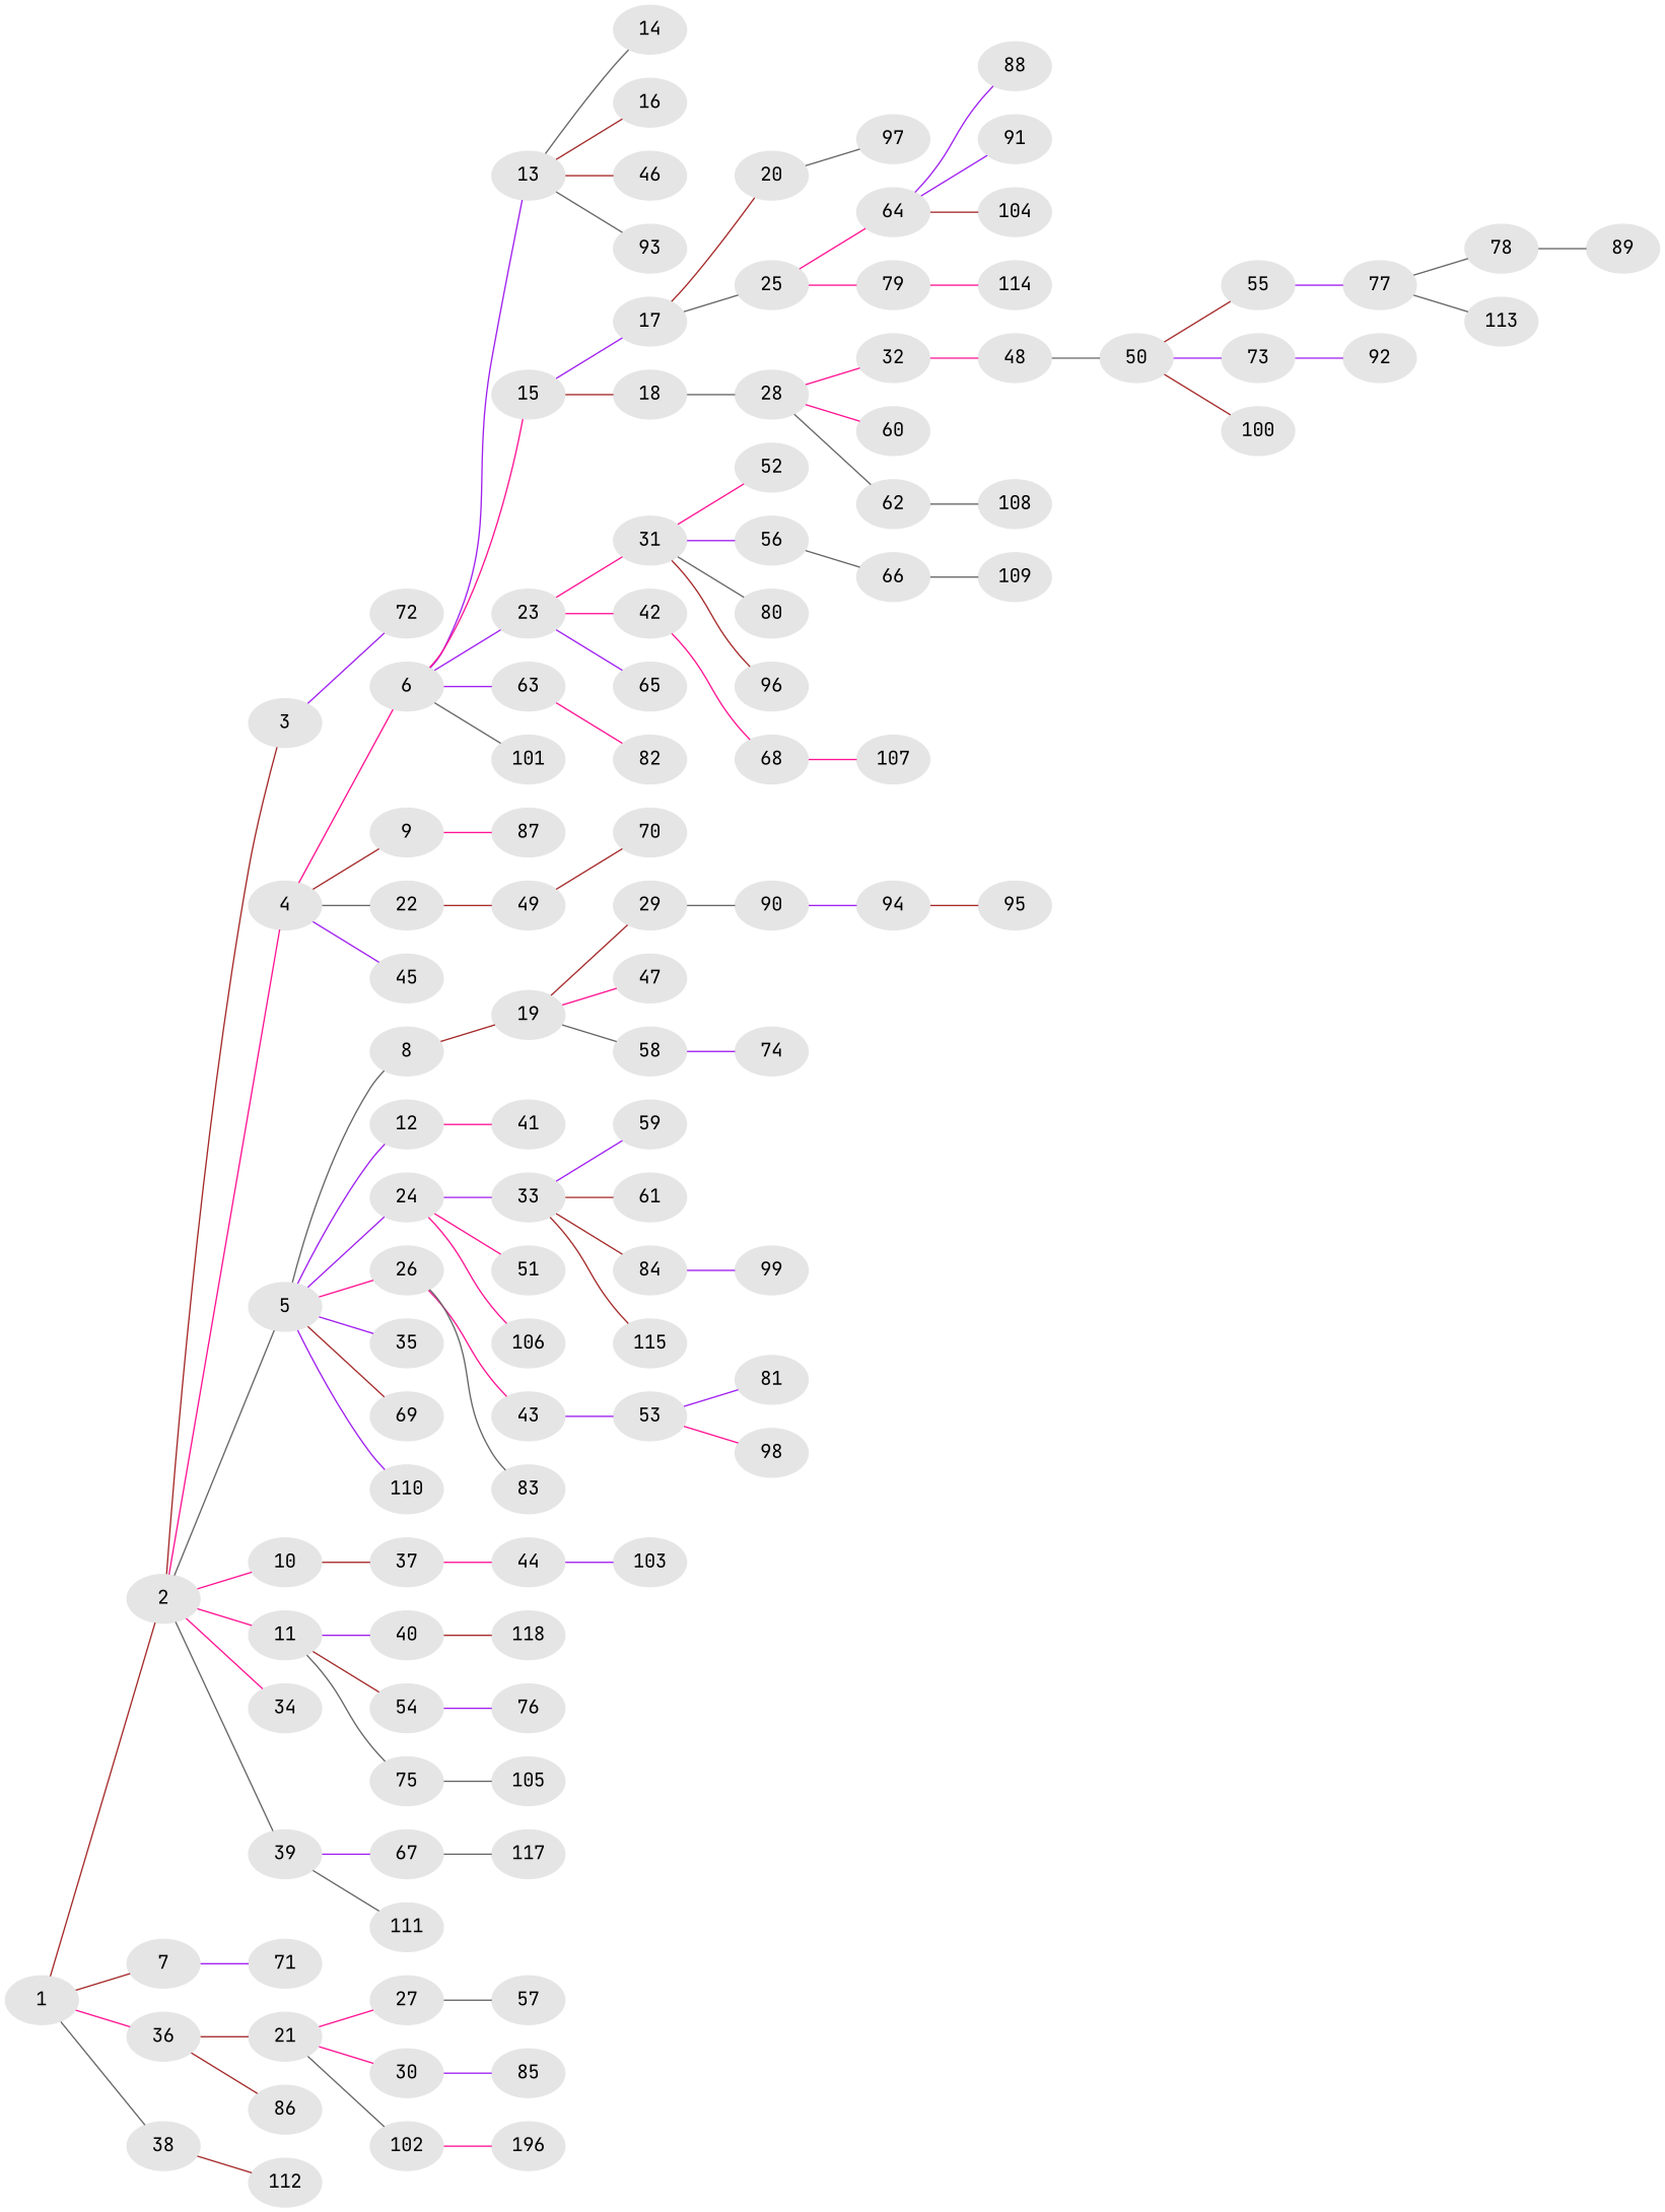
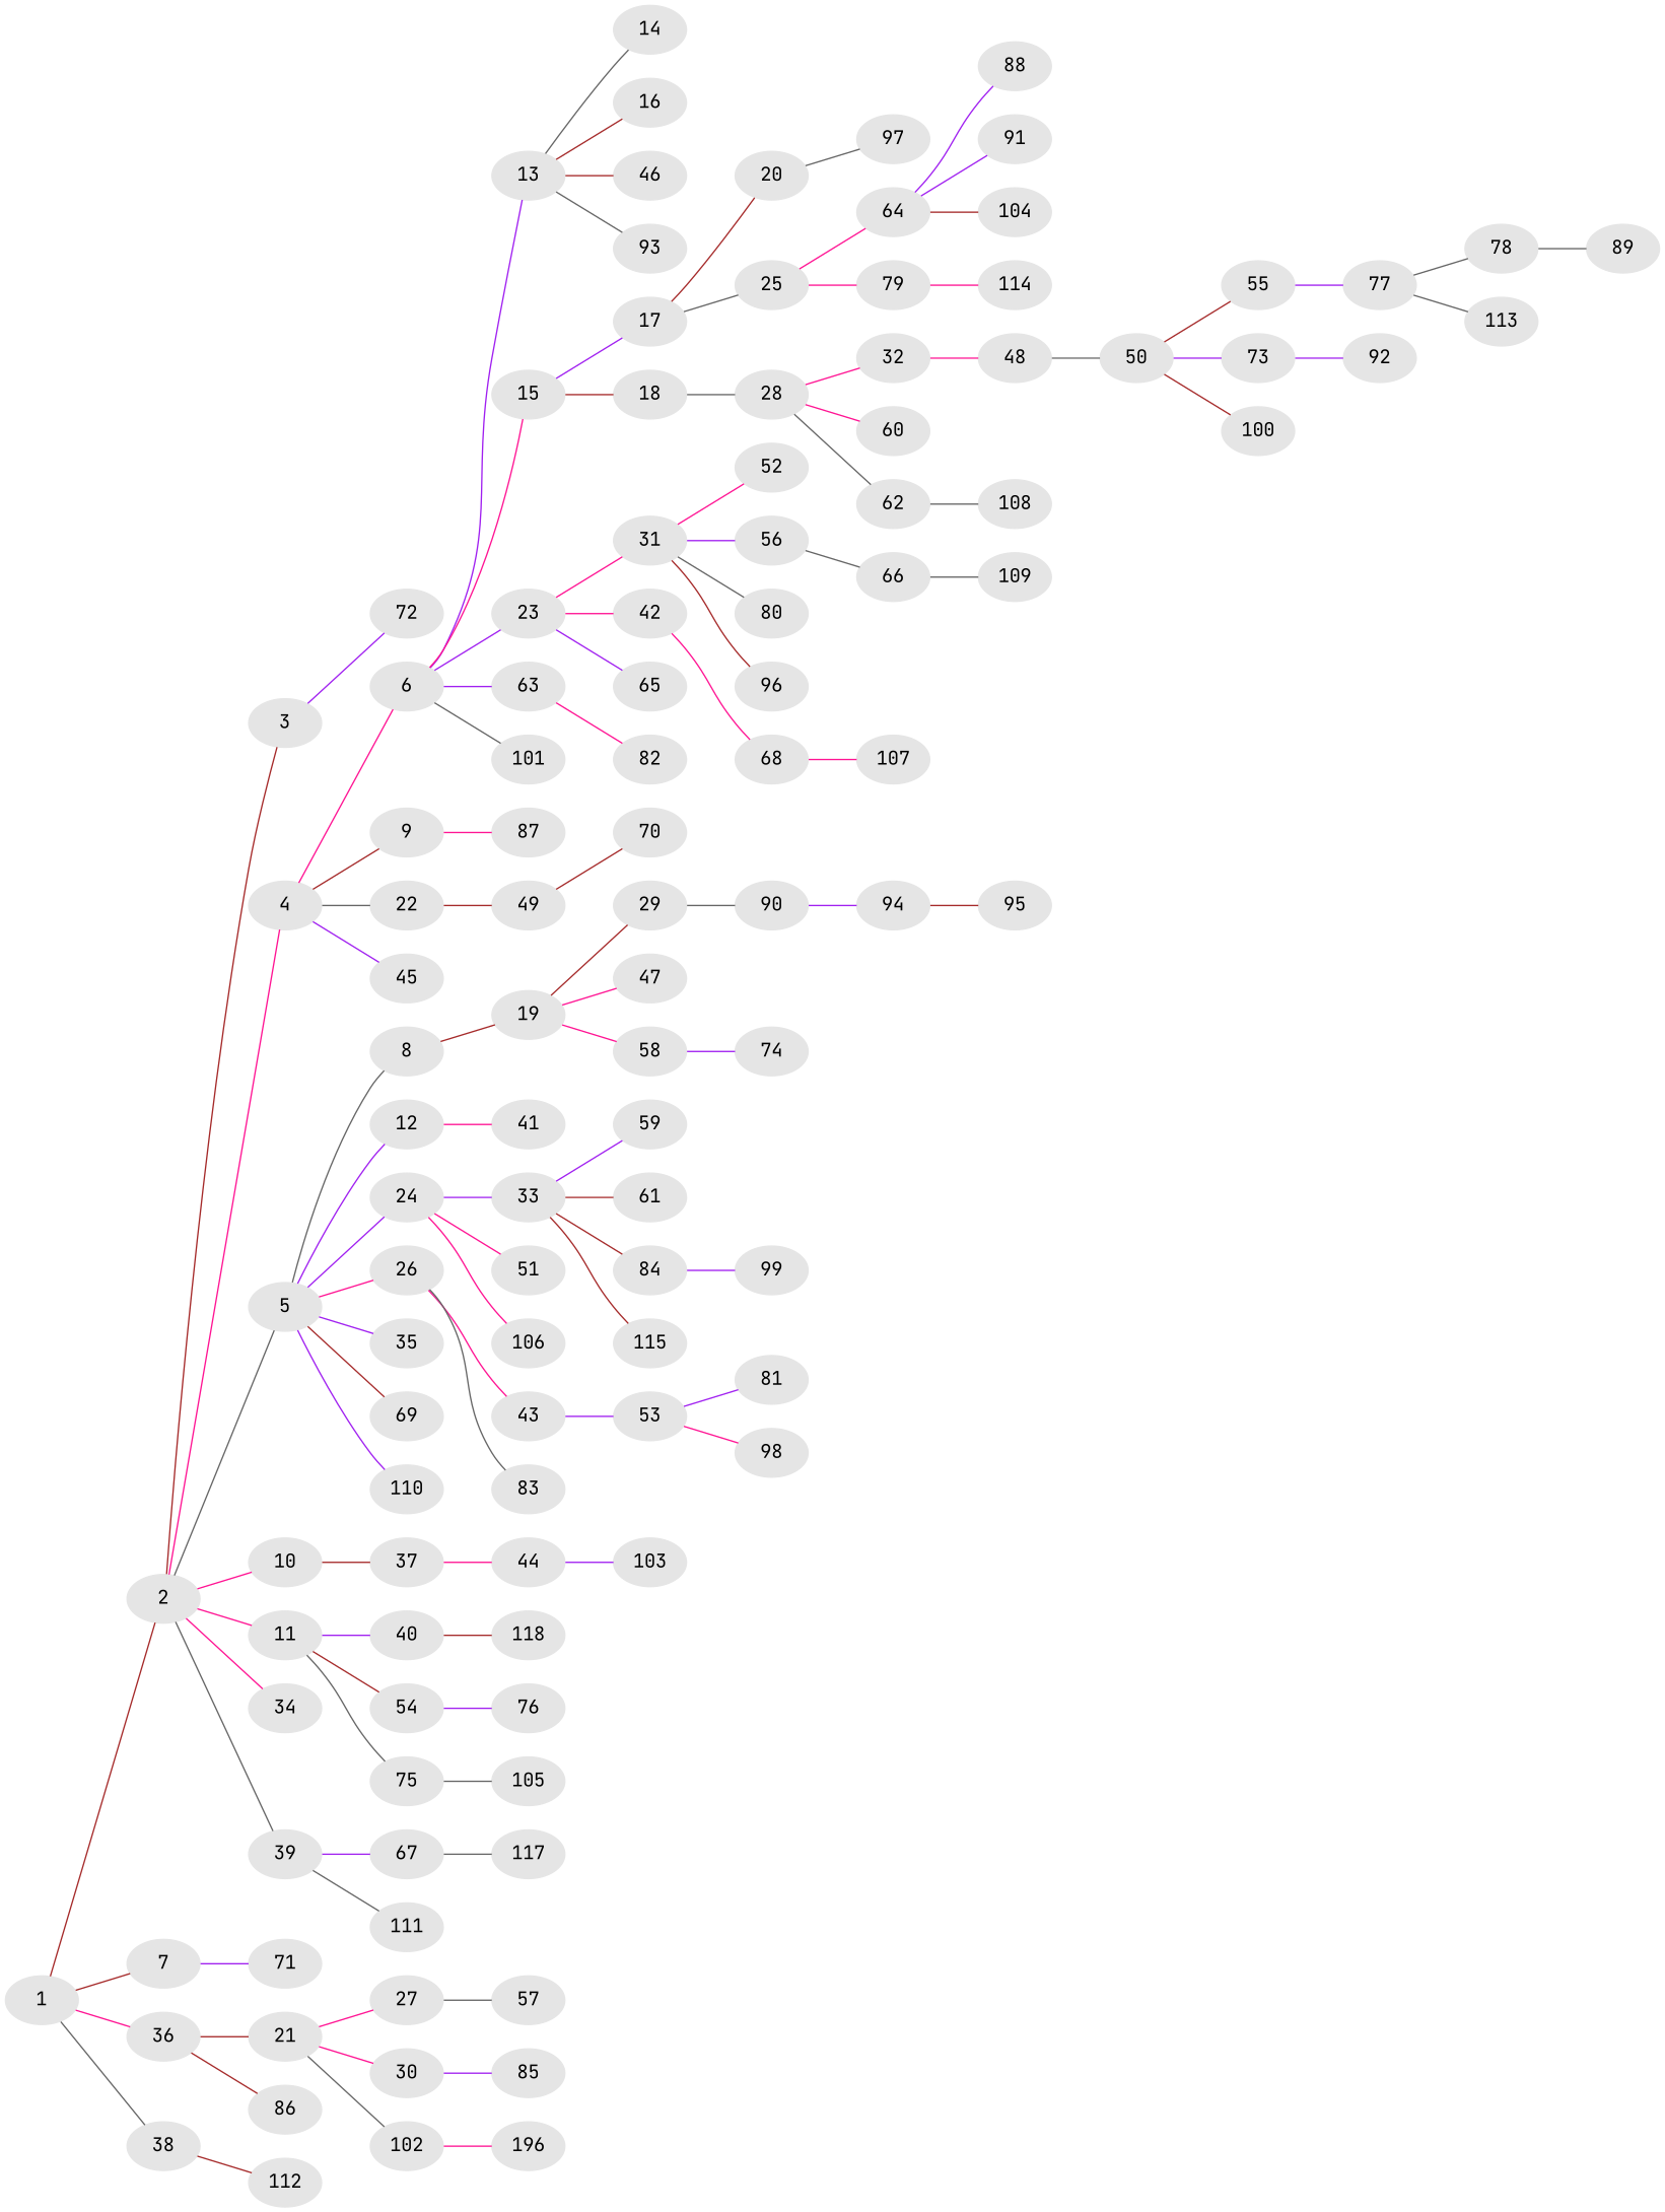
  graph {
    fontname="JetBrains Mono"
    rankdir=LR
    node [color=gray90 fontname="JetBrains Mono" style=filled]
    edge [color=deeppink fontname="JetBrains Mono"]
    1
    2
    7
    36
    38
    3
    4
    5
    10
    11
    34
    39
    71
    21
    86
    112
    72
    6
    9
    22
    45
    8
    12
    24
    26
    35
    69
    110
    37
    40
    54
    75
    67
    111
    13
    15
    23
    63
    101
    87
    49
    19
    41
    33
    51
    106
    43
    83
    14
    16
    46
    93
    17
    18
    31
    42
    65
    82
    27
    30
    102
    29
    47
    58
    44
    118
    76
    105
    20
    25
    28
    97
    64
    79
    32
    60
    62
    90
    74
    57
    85
    n82 [label=196]
    70
    52
    56
    80
    96
    68
    59
    61
    84
    115
    88
    91
    104
    114
    53
    48
    108
    94
    66
    50
    99
    103
    117
    107
    81
    98
    55
    73
    100
    77
    92
    78
    113
    109
    89
    95
    1 -- 2 [color=brown]
    1 -- 7 [color=brown]
    1 -- 36
    1 -- 38 [color=gray40]
    2 -- 3 [color=brown]
    2 -- 4
    2 -- 5 [color=gray40]
    2 -- 10
    2 -- 11
    2 -- 34
    2 -- 39 [color=gray40]
    7 -- 71 [color=purple]
    36 -- 21 [color=brown]
    36 -- 86 [color=brown]
    38 -- 112 [color=brown]
    3 -- 72 [color=purple]
    4 -- 6
    4 -- 9 [color=brown]
    4 -- 22 [color=gray40]
    4 -- 45 [color=purple]
    5 -- 8 [color=gray40]
    5 -- 12 [color=purple]
    5 -- 24 [color=purple]
    5 -- 26
    5 -- 35 [color=purple]
    5 -- 69 [color=brown]
    5 -- 110 [color=purple]
    10 -- 37 [color=brown]
    11 -- 40 [color=purple]
    11 -- 54 [color=brown]
    11 -- 75 [color=gray40]
    39 -- 67 [color=purple]
    39 -- 111 [color=gray40]
    21 -- 27
    21 -- 30
    21 -- 102 [color=gray40]
    6 -- 13 [color=purple]
    6 -- 15
    6 -- 23 [color=purple]
    6 -- 63 [color=purple]
    6 -- 101 [color=gray40]
    9 -- 87
    22 -- 49 [color=brown]
    8 -- 19 [color=brown]
    12 -- 41
    24 -- 33 [color=purple]
    24 -- 51
    24 -- 106
    26 -- 43
    26 -- 83 [color=gray40]
    37 -- 44
    40 -- 118 [color=brown]
    54 -- 76 [color=purple]
    75 -- 105 [color=gray40]
    67 -- 117 [color=gray40]
    13 -- 14 [color=gray40]
    13 -- 16 [color=brown]
    13 -- 46 [color=brown]
    13 -- 93 [color=gray40]
    15 -- 17 [color=purple]
    15 -- 18 [color=brown]
    23 -- 31
    23 -- 42
    23 -- 65 [color=purple]
    63 -- 82
    49 -- 70 [color=brown]
    19 -- 29 [color=brown]
    19 -- 47
-   19 -- 58 [color=gray40]
+   19 -- 58
    33 -- 59 [color=purple]
    33 -- 61 [color=brown]
    33 -- 84 [color=brown]
    33 -- 115 [color=brown]
    43 -- 53 [color=purple]
    17 -- 20 [color=brown]
    17 -- 25 [color=gray40]
    18 -- 28 [color=gray40]
    31 -- 52
    31 -- 56 [color=purple]
    31 -- 80 [color=gray40]
    31 -- 96 [color=brown]
    42 -- 68
    27 -- 57 [color=gray40]
    30 -- 85 [color=purple]
    102 -- n82
    29 -- 90 [color=gray40]
    58 -- 74 [color=purple]
    44 -- 103 [color=purple]
    20 -- 97 [color=gray40]
    25 -- 64
    25 -- 79
    28 -- 32
    28 -- 60
    28 -- 62 [color=gray40]
    64 -- 88 [color=purple]
    64 -- 91 [color=purple]
    64 -- 104 [color=brown]
    79 -- 114
    32 -- 48
    62 -- 108 [color=gray40]
    90 -- 94 [color=purple]
    56 -- 66 [color=gray40]
    68 -- 107
    84 -- 99 [color=purple]
    53 -- 81 [color=purple]
    53 -- 98
    48 -- 50 [color=gray40]
    94 -- 95 [color=brown]
    66 -- 109 [color=gray40]
    50 -- 55 [color=brown]
    50 -- 73 [color=purple]
    50 -- 100 [color=brown]
    55 -- 77 [color=purple]
    73 -- 92 [color=purple]
    77 -- 78 [color=gray40]
    77 -- 113 [color=gray40]
    78 -- 89 [color=gray40]
  }
